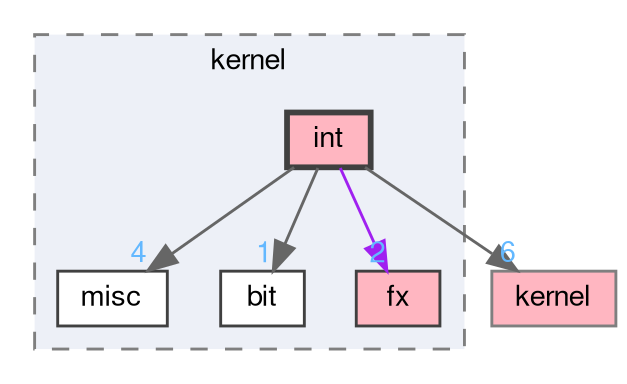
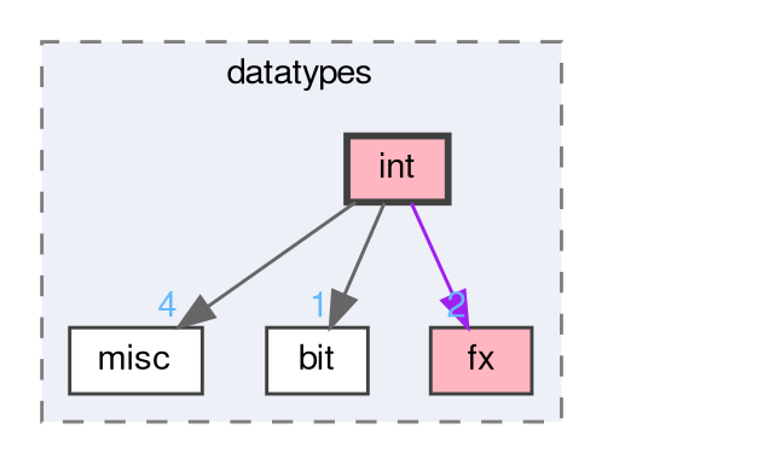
  digraph {
    compound=true
    node [color=grey25 fillcolor=lightpink fontname=FreeSans fontsize=10 shape=box style=filled]
    edge [color=gray40 fontcolor=steelblue1 fontname=FreeSans fontsize=10 labeldistance=1.5 labelfontname=FreeSans labelfontsize=10]
    n1 [fillcolor=white height=0.2 label=misc width=0.4]
    n2 [fillcolor=white height=0.2 label=bit width=0.4]
    n3 [height=0.2 label=fx width=0.4]
    n4 [height=0.2 label=int style="filled,bold" width=0.4]
-   n5 [color=grey50 height=0.2 label=kernel width=0.4]
    subgraph cluster_1 {
      bgcolor="#edf0f7"
      fontname=FreeSans
      fontsize=10
-     label=kernel
+     label=datatypes
      pencolor=grey50
      style="filled,dashed"
      n1
      n2
      n3
      n4
    }
    n4 -> n1 [headlabel=4]
    n4 -> n2 [headlabel=1]
    n4 -> n3 [color=purple headlabel=2]
-   n4 -> n5 [headlabel=6]
  }
